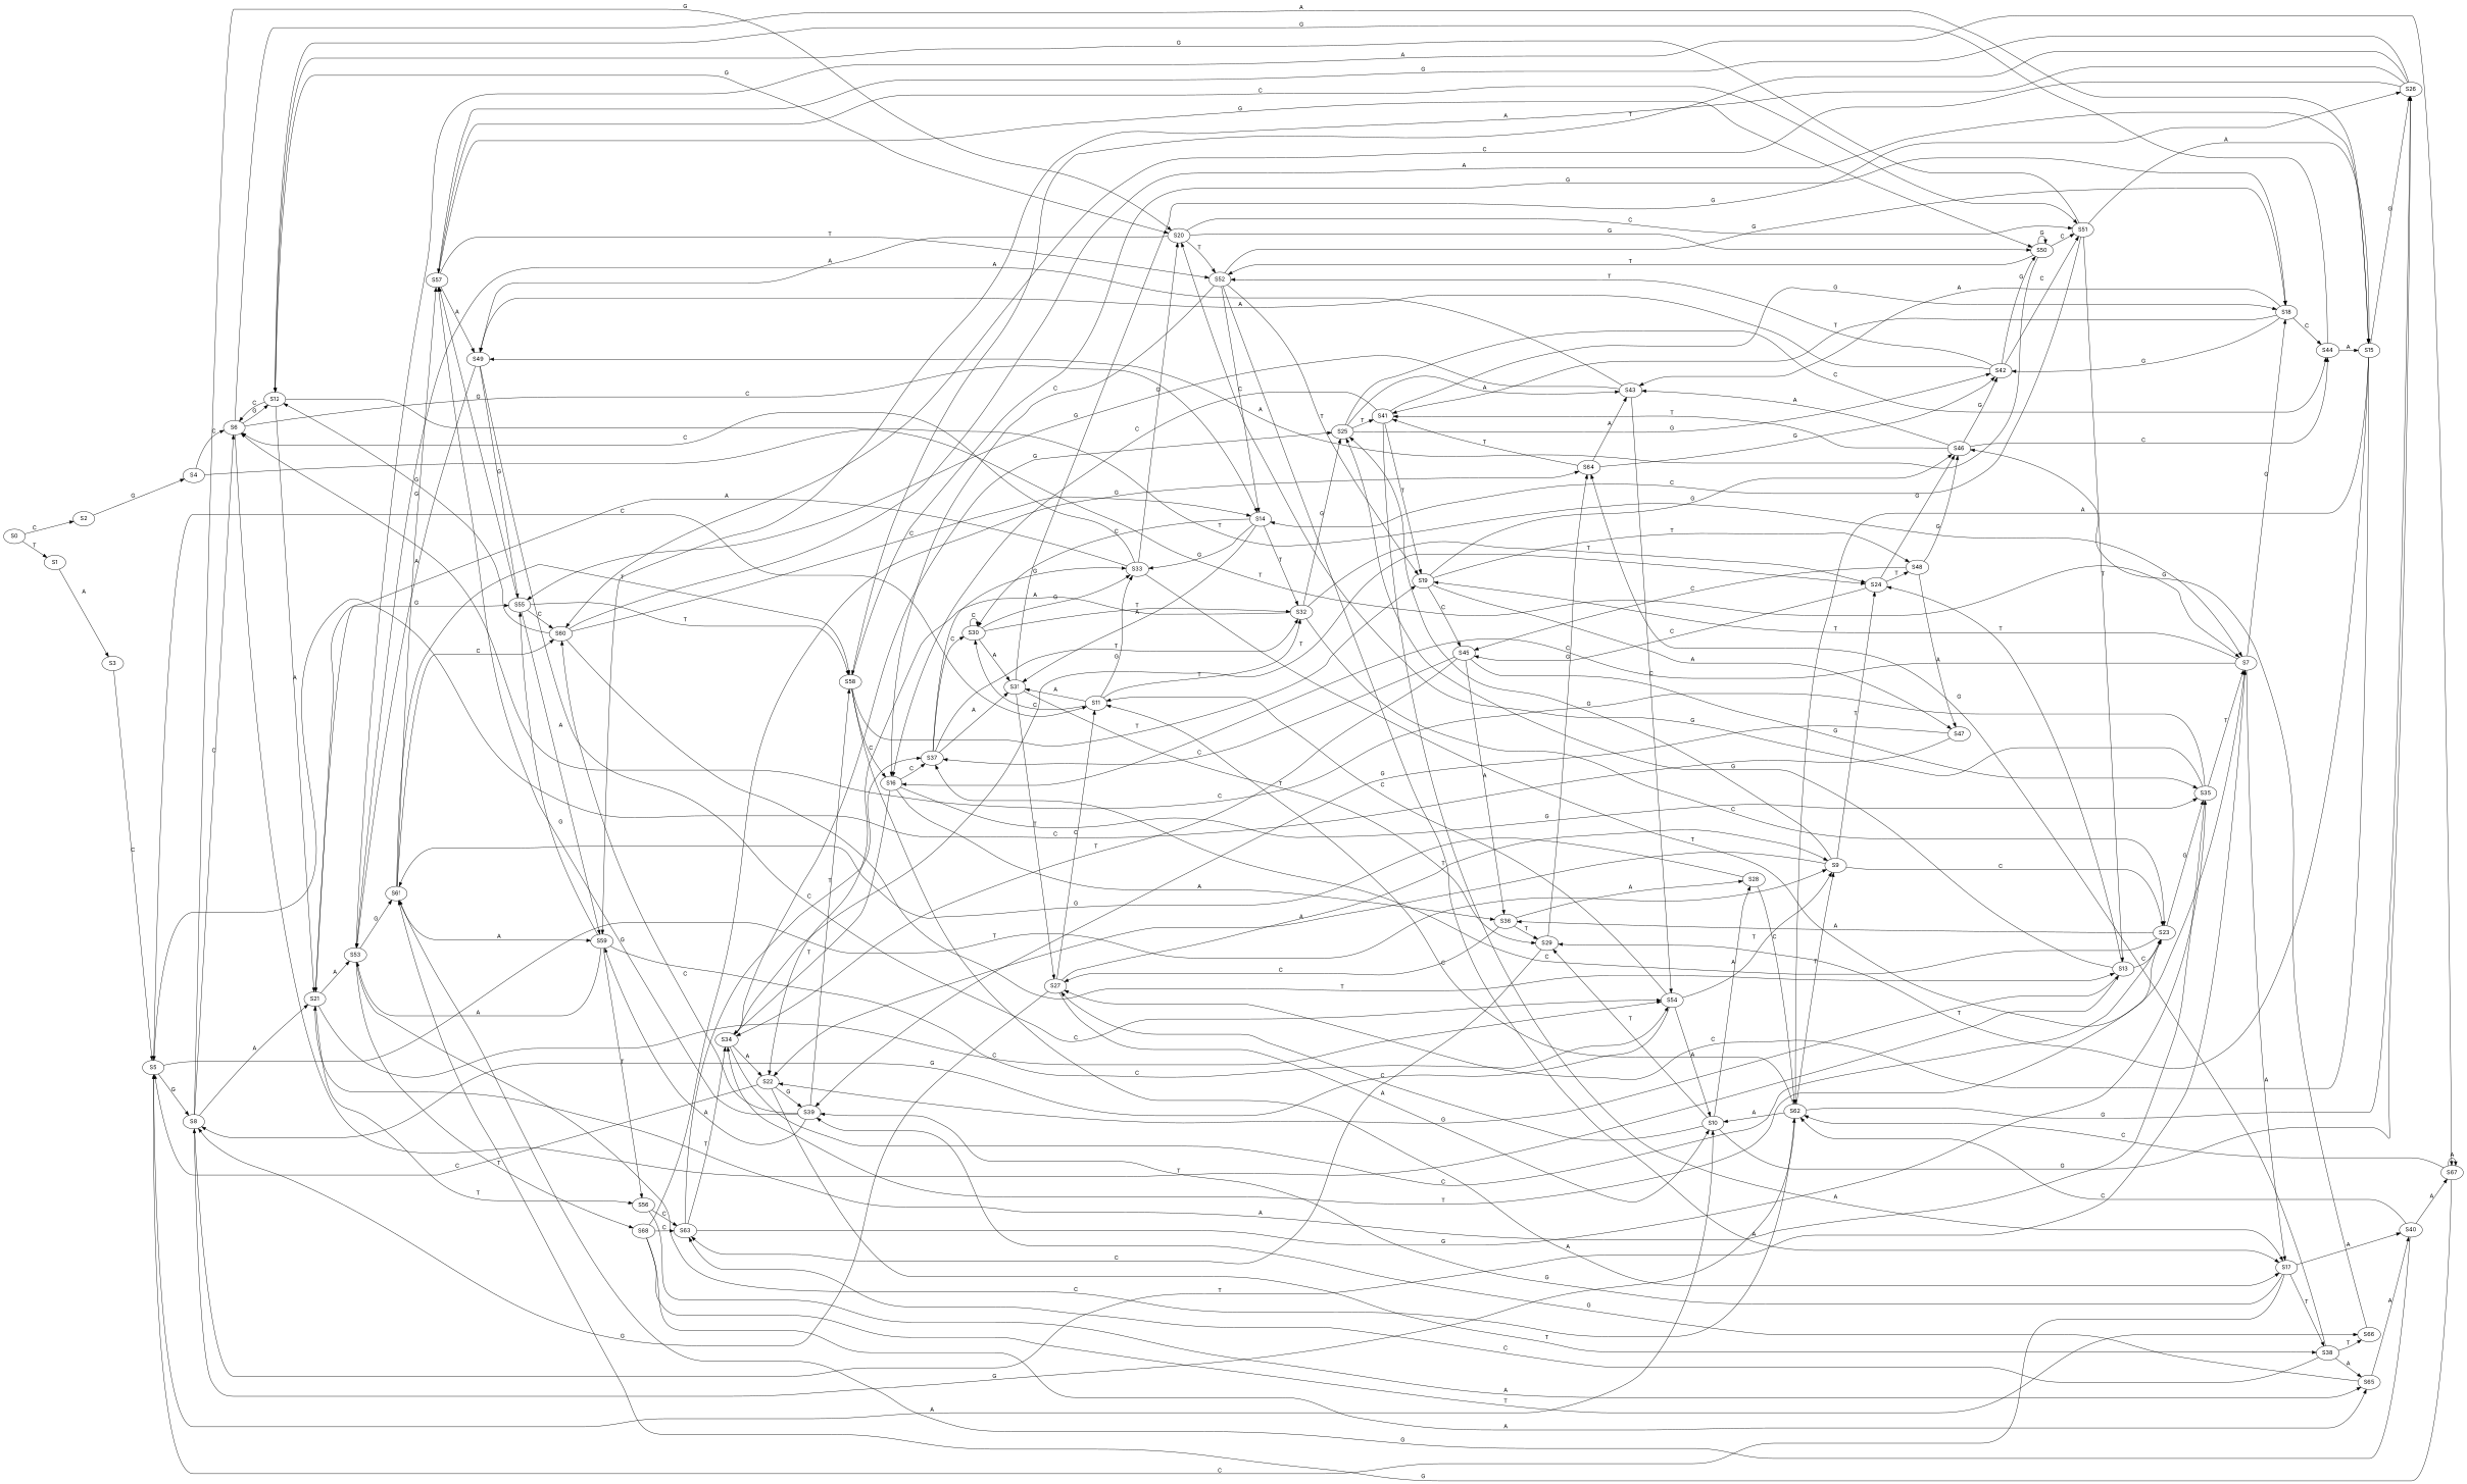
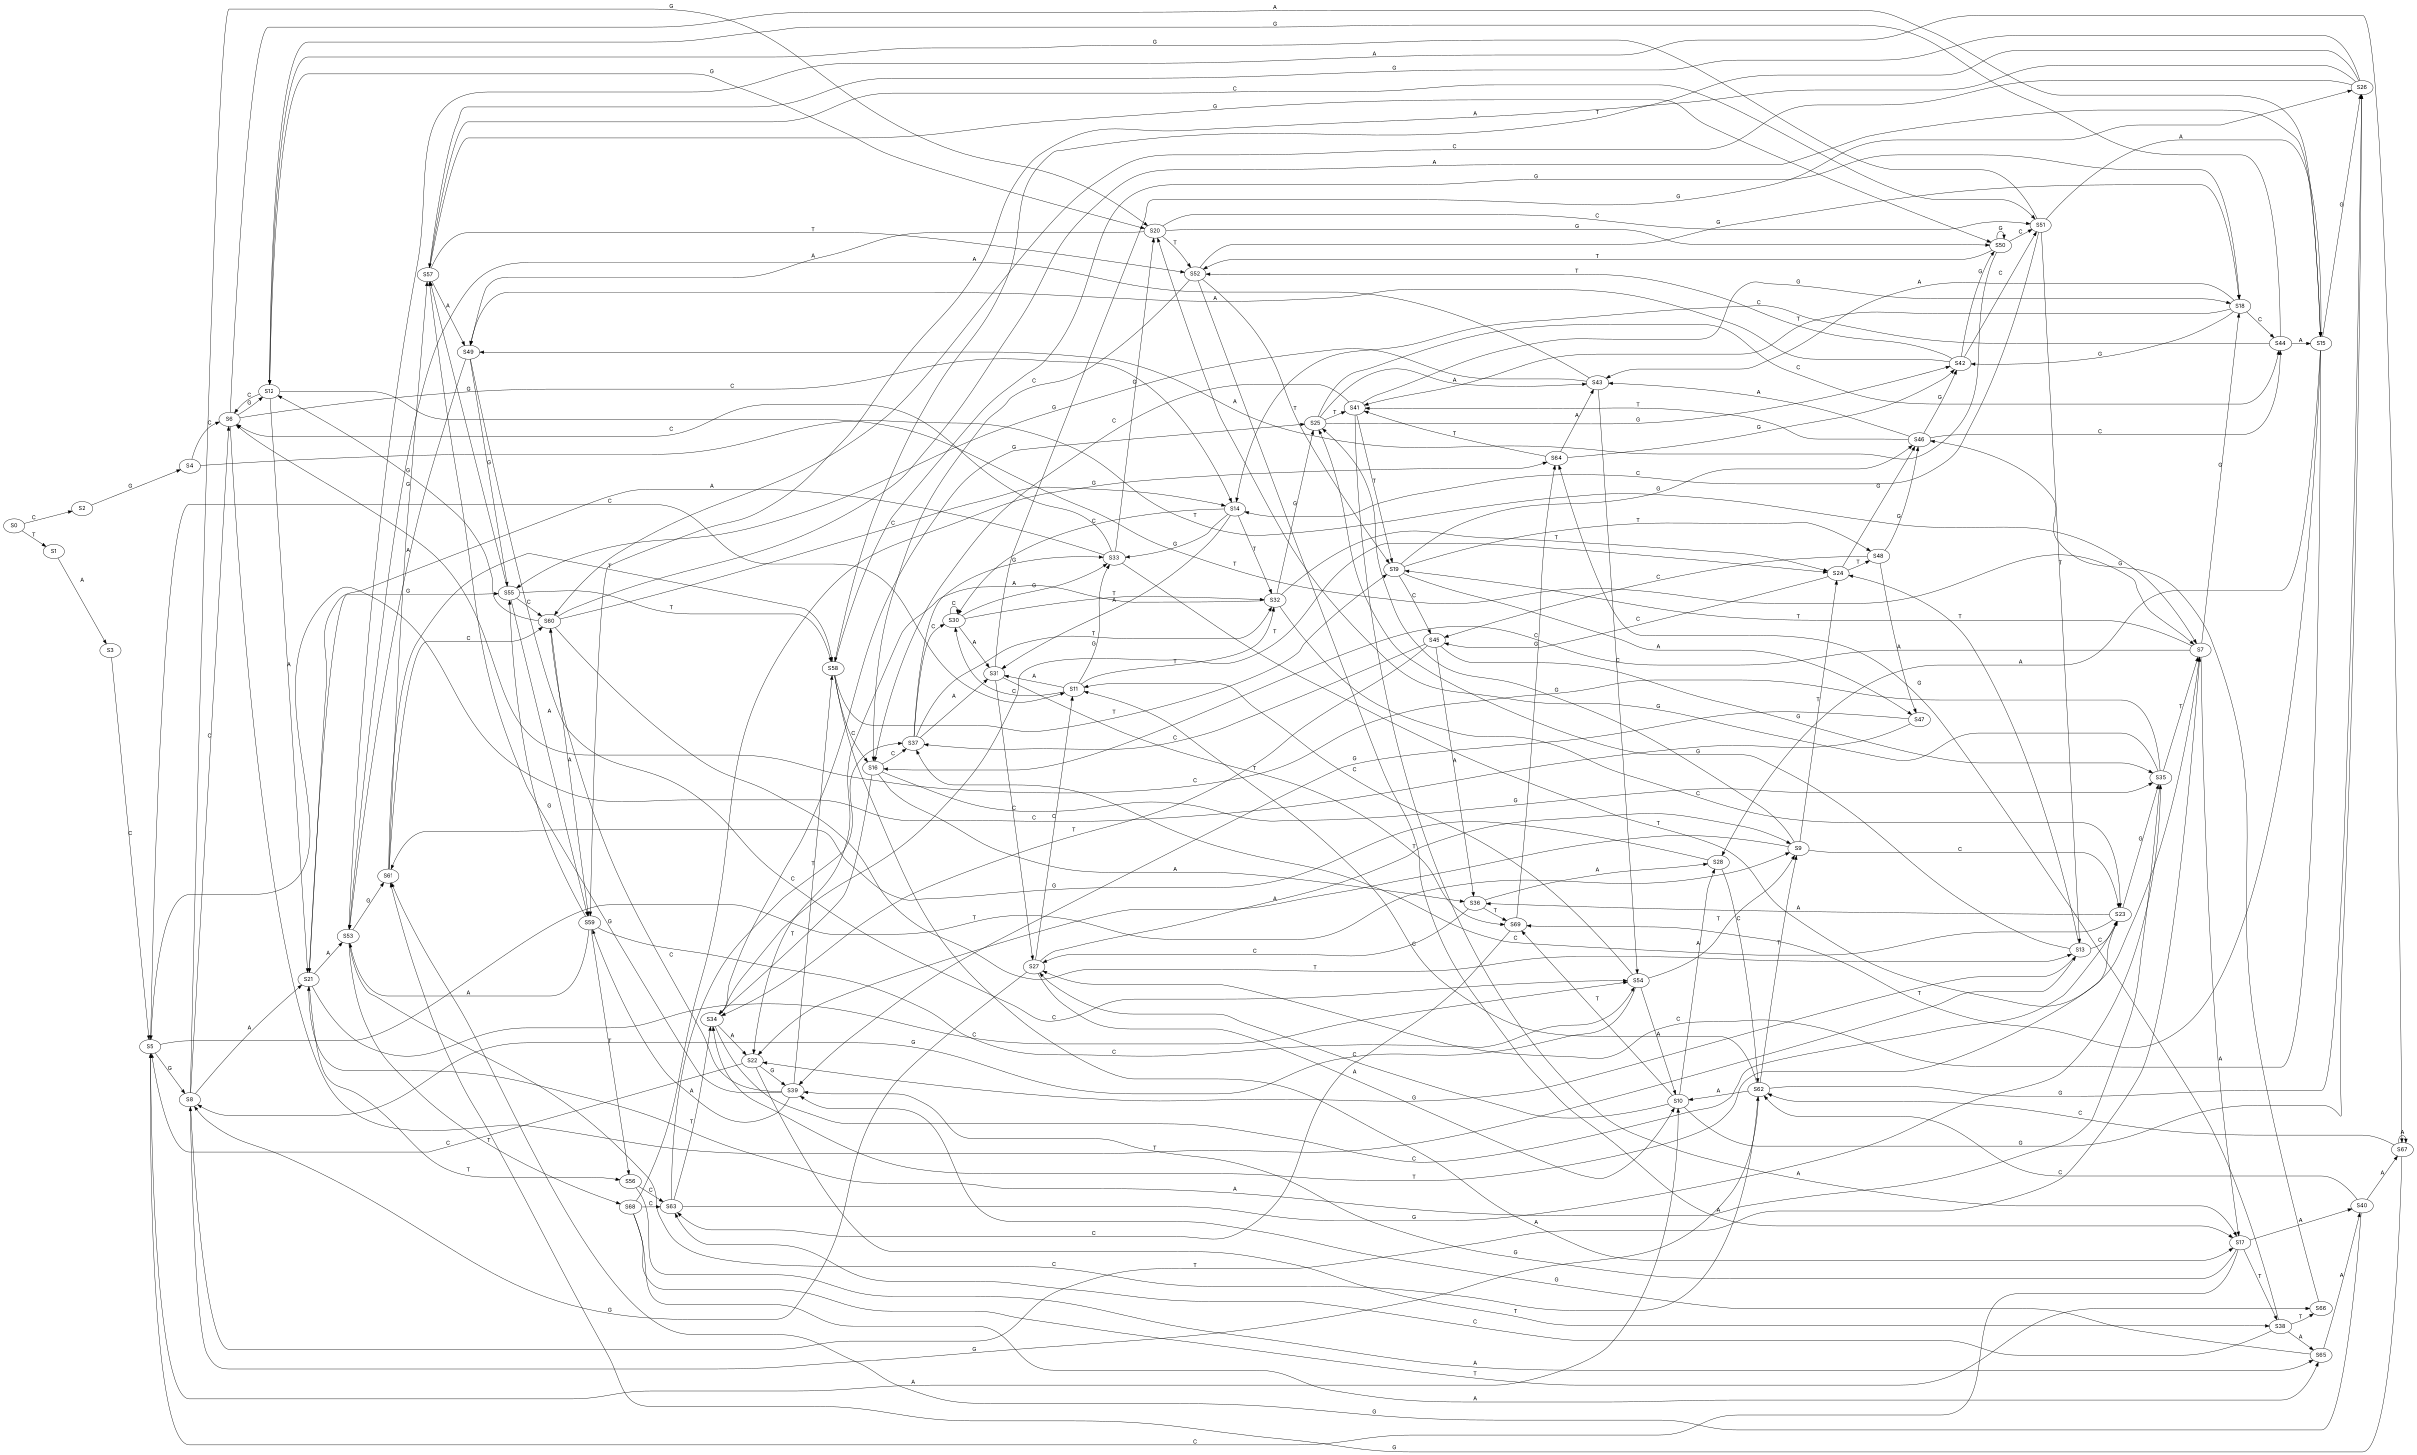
  strict digraph {
    fontname=Inter
    rankdir=LR
    node [fontname=Inter]
    edge [fontname=Inter]
    S0
    S1
    S2
    S3
    S4
    S5
    S6
    S7
    S8
    S9
    S10
    S11
    S12
    S13
    S14
    S15
    S16
    S17
    S18
    S19
    S20
    S21
    S22
    S23
    S24
    S25
    S26
    S27
    S28
-   S29
+   S29 [label=S69]
    S30
    S31
    S32
    S33
    S34
    S35
    S36
    S37
    S38
    S39
    S40
    S41
    S42
    S43
    S44
    S45
    S46
    S47
    S48
    S49
    S50
    S51
    S52
    S53
    S54
    S55
    S56
    S57
    S58
    S59
    S60
    S61
    S62
    S63
    S64
    S65
    S66
    S67
    S68
    S0 -> S1 [label=T]
    S0 -> S2 [label=C]
    S1 -> S3 [label=A]
    S2 -> S4 [label=G]
    S3 -> S5 [label=C]
    S4 -> S6 [label=C]
    S4 -> S7 [label=T]
    S5 -> S8 [label=G]
    S5 -> S9 [label=T]
    S5 -> S10 [label=A]
    S5 -> S11 [label=C]
    S6 -> S12 [label=G]
    S6 -> S13 [label=T]
    S6 -> S14 [label=C]
    S6 -> S15 [label=A]
    S7 -> S16 [label=C]
    S7 -> S17 [label=A]
    S7 -> S18 [label=G]
    S7 -> S19 [label=T]
    S8 -> S6 [label=C]
    S8 -> S7 [label=T]
    S8 -> S20 [label=G]
    S8 -> S21 [label=A]
    S9 -> S22 [label=A]
    S9 -> S23 [label=C]
    S9 -> S24 [label=T]
    S9 -> S25 [label=G]
    S10 -> S26 [label=G]
    S10 -> S27 [label=C]
    S10 -> S28 [label=A]
    S10 -> S29 [label=T]
    S11 -> S30 [label=C]
    S11 -> S31 [label=A]
    S11 -> S32 [label=T]
    S11 -> S33 [label=G]
    S12 -> S6 [label=C]
    S12 -> S7 [label=T]
    S12 -> S20 [label=G]
    S12 -> S21 [label=A]
    S13 -> S22 [label=G]
    S13 -> S23 [label=C]
    S13 -> S24 [label=T]
    S13 -> S25 [label=G]
    S14 -> S30 [label=C]
    S14 -> S31 [label=A]
    S14 -> S32 [label=T]
    S14 -> S33 [label=G]
    S15 -> S26 [label=G]
    S15 -> S27 [label=C]
-   S15 -> S62 [label=A]
+   S15 -> S28 [label=A]
    S15 -> S29 [label=T]
    S16 -> S34 [label=T]
    S16 -> S35 [label=G]
    S16 -> S36 [label=A]
    S16 -> S37 [label=C]
    S17 -> S5 [label=C]
    S17 -> S38 [label=T]
    S17 -> S39 [label=G]
    S17 -> S40 [label=A]
    S18 -> S41 [label=T]
    S18 -> S42 [label=G]
    S18 -> S43 [label=A]
    S18 -> S44 [label=C]
    S19 -> S45 [label=C]
    S19 -> S46 [label=G]
    S19 -> S47 [label=A]
    S19 -> S48 [label=T]
    S20 -> S49 [label=A]
    S20 -> S50 [label=G]
    S20 -> S51 [label=C]
    S20 -> S52 [label=T]
    S21 -> S53 [label=A]
    S21 -> S54 [label=C]
    S21 -> S55 [label=G]
    S21 -> S56 [label=T]
    S22 -> S5 [label=C]
    S22 -> S38 [label=T]
    S22 -> S39 [label=G]
    S23 -> S34 [label=T]
    S23 -> S35 [label=G]
    S23 -> S36 [label=A]
    S23 -> S37 [label=C]
    S24 -> S45 [label=C]
    S24 -> S46 [label=G]
    S24 -> S48 [label=T]
    S25 -> S41 [label=T]
    S25 -> S42 [label=G]
    S25 -> S43 [label=A]
    S25 -> S44 [label=C]
    S26 -> S57 [label=G]
    S26 -> S58 [label=T]
    S26 -> S59 [label=A]
    S26 -> S60 [label=C]
    S27 -> S8 [label=G]
    S27 -> S9 [label=T]
    S27 -> S10 [label=A]
    S27 -> S11 [label=C]
    S28 -> S61 [label=G]
    S28 -> S62 [label=C]
    S29 -> S63 [label=C]
    S29 -> S64 [label=G]
    S30 -> S30 [label=C]
    S30 -> S31 [label=A]
    S30 -> S32 [label=T]
    S30 -> S33 [label=G]
    S31 -> S26 [label=G]
-   S31 -> S27 [label=T]
+   S31 -> S27 [label=C]
    S31 -> S29 [label=T]
    S32 -> S22 [label=A]
    S32 -> S23 [label=C]
    S32 -> S24 [label=T]
    S32 -> S25 [label=G]
    S33 -> S6 [label=C]
    S33 -> S7 [label=T]
    S33 -> S20 [label=G]
    S33 -> S21 [label=A]
    S34 -> S22 [label=A]
    S34 -> S23 [label=C]
    S34 -> S24 [label=T]
    S34 -> S25 [label=G]
    S35 -> S6 [label=C]
    S35 -> S7 [label=T]
    S35 -> S20 [label=G]
    S35 -> S21 [label=A]
    S36 -> S27 [label=C]
    S36 -> S28 [label=A]
    S36 -> S29 [label=T]
    S37 -> S30 [label=C]
    S37 -> S31 [label=A]
    S37 -> S32 [label=T]
    S37 -> S33 [label=G]
    S38 -> S63 [label=C]
    S38 -> S64 [label=G]
    S38 -> S65 [label=A]
    S38 -> S66 [label=T]
    S39 -> S57 [label=G]
    S39 -> S58 [label=T]
    S39 -> S59 [label=A]
    S39 -> S60 [label=C]
    S40 -> S61 [label=G]
    S40 -> S62 [label=C]
    S40 -> S67 [label=A]
    S41 -> S16 [label=C]
    S41 -> S17 [label=A]
    S41 -> S18 [label=G]
    S41 -> S19 [label=T]
    S42 -> S49 [label=A]
    S42 -> S50 [label=G]
    S42 -> S51 [label=C]
    S42 -> S52 [label=T]
    S43 -> S53 [label=A]
    S43 -> S54 [label=C]
    S43 -> S55 [label=G]
    S44 -> S12 [label=G]
-   S52 -> S14 [label=C]
+   S44 -> S14 [label=C]
    S44 -> S15 [label=A]
    S45 -> S34 [label=T]
    S45 -> S35 [label=G]
    S45 -> S36 [label=A]
    S45 -> S37 [label=C]
    S46 -> S41 [label=T]
    S46 -> S42 [label=G]
    S46 -> S43 [label=A]
    S46 -> S44 [label=C]
    S47 -> S5 [label=C]
    S47 -> S39 [label=G]
    S48 -> S45 [label=C]
    S48 -> S46 [label=G]
    S48 -> S47 [label=A]
    S49 -> S53 [label=A]
    S49 -> S54 [label=C]
    S49 -> S55 [label=G]
    S50 -> S49 [label=A]
    S50 -> S50 [label=G]
    S50 -> S51 [label=C]
    S50 -> S52 [label=T]
    S51 -> S12 [label=G]
    S51 -> S13 [label=T]
    S51 -> S14 [label=C]
    S51 -> S15 [label=A]
    S52 -> S16 [label=C]
    S52 -> S17 [label=A]
    S52 -> S18 [label=G]
    S52 -> S19 [label=T]
    S53 -> S61 [label=G]
    S53 -> S62 [label=C]
    S53 -> S67 [label=A]
    S53 -> S68 [label=T]
    S54 -> S8 [label=G]
    S54 -> S9 [label=T]
    S54 -> S10 [label=A]
    S54 -> S11 [label=C]
    S55 -> S57 [label=G]
    S55 -> S58 [label=T]
    S55 -> S59 [label=A]
    S55 -> S60 [label=C]
    S56 -> S63 [label=C]
    S56 -> S65 [label=A]
    S57 -> S49 [label=A]
    S57 -> S50 [label=G]
    S57 -> S51 [label=C]
    S57 -> S52 [label=T]
    S58 -> S16 [label=C]
    S58 -> S17 [label=A]
    S58 -> S18 [label=G]
    S58 -> S19 [label=T]
    S59 -> S53 [label=A]
    S59 -> S54 [label=C]
    S59 -> S55 [label=G]
    S59 -> S56 [label=T]
    S60 -> S12 [label=G]
    S60 -> S13 [label=T]
    S60 -> S14 [label=C]
    S60 -> S15 [label=A]
    S61 -> S57 [label=G]
    S61 -> S58 [label=T]
-   S61 -> S59 [label=A]
+   S60 -> S59 [label=A]
    S61 -> S60 [label=C]
    S62 -> S8 [label=G]
    S62 -> S9 [label=T]
    S62 -> S10 [label=A]
    S62 -> S11 [label=C]
    S62 -> S26 [label=G]
    S63 -> S34 [label=T]
    S63 -> S35 [label=G]
    S63 -> S37 [label=C]
    S64 -> S41 [label=T]
    S64 -> S42 [label=G]
    S64 -> S43 [label=A]
    S65 -> S39 [label=G]
    S65 -> S40 [label=A]
    S66 -> S46 [label=G]
    S67 -> S61 [label=G]
    S67 -> S62 [label=C]
    S67 -> S67 [label=A]
    S68 -> S63 [label=C]
    S68 -> S64 [label=G]
    S68 -> S65 [label=A]
    S68 -> S66 [label=T]
  }
